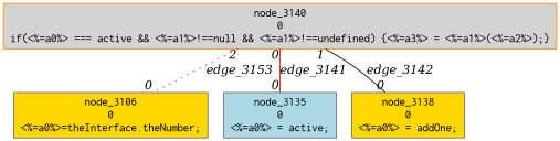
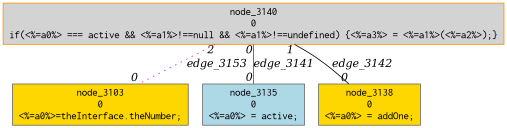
  digraph {
    node [color=gray40 fillcolor=gold fontname=Courier shape=box style=filled]
    edge [arrowHead=none dir=none fontname="Times-Italic" headlabel=0 style=solid]
-   n1 [label="node_3106\n0\n<%=a0%>=theInterface.theNumber;\n"]
+   n1 [label="node_3103\n0\n<%=a0%>=theInterface.theNumber;\n"]
    n2 [fillcolor=lightblue label="node_3135\n0\n<%=a0%> = active;\n"]
    n3 [label="node_3138\n0\n<%=a0%> = addOne;\n"]
    n4 [color=darkorange fillcolor=lightgrey label="node_3140\n0\nif(<%=a0%> === active && <%=a1%>!==null && <%=a1%>!==undefined) {<%=a3%> = <%=a1%>(<%=a2%>);}\n"]
    n4 -> n1 [color=deeppink label=edge_3153 style=dotted taillabel=2]
    n4 -> n2 [color=red label=edge_3141 taillabel=0]
    n4 -> n3 [color=black label=edge_3142 taillabel=1]
  }
